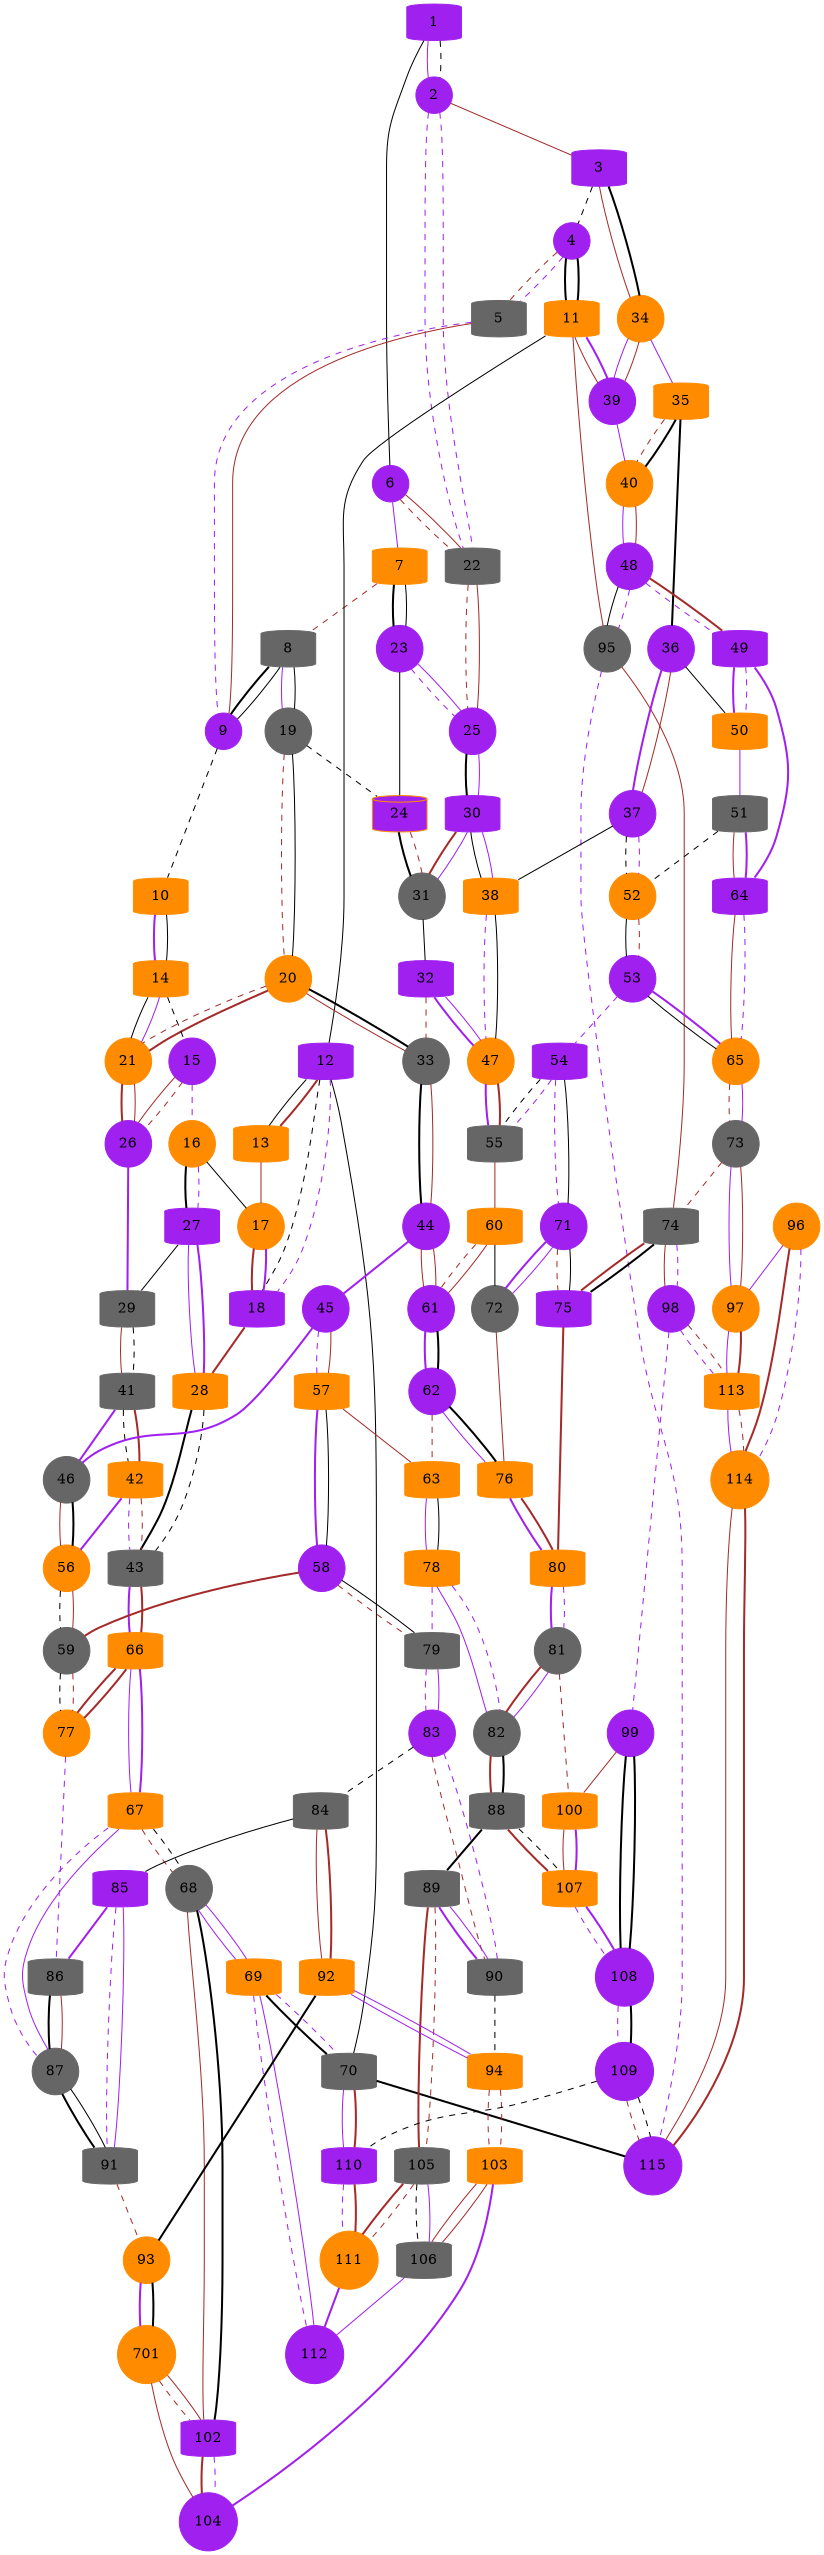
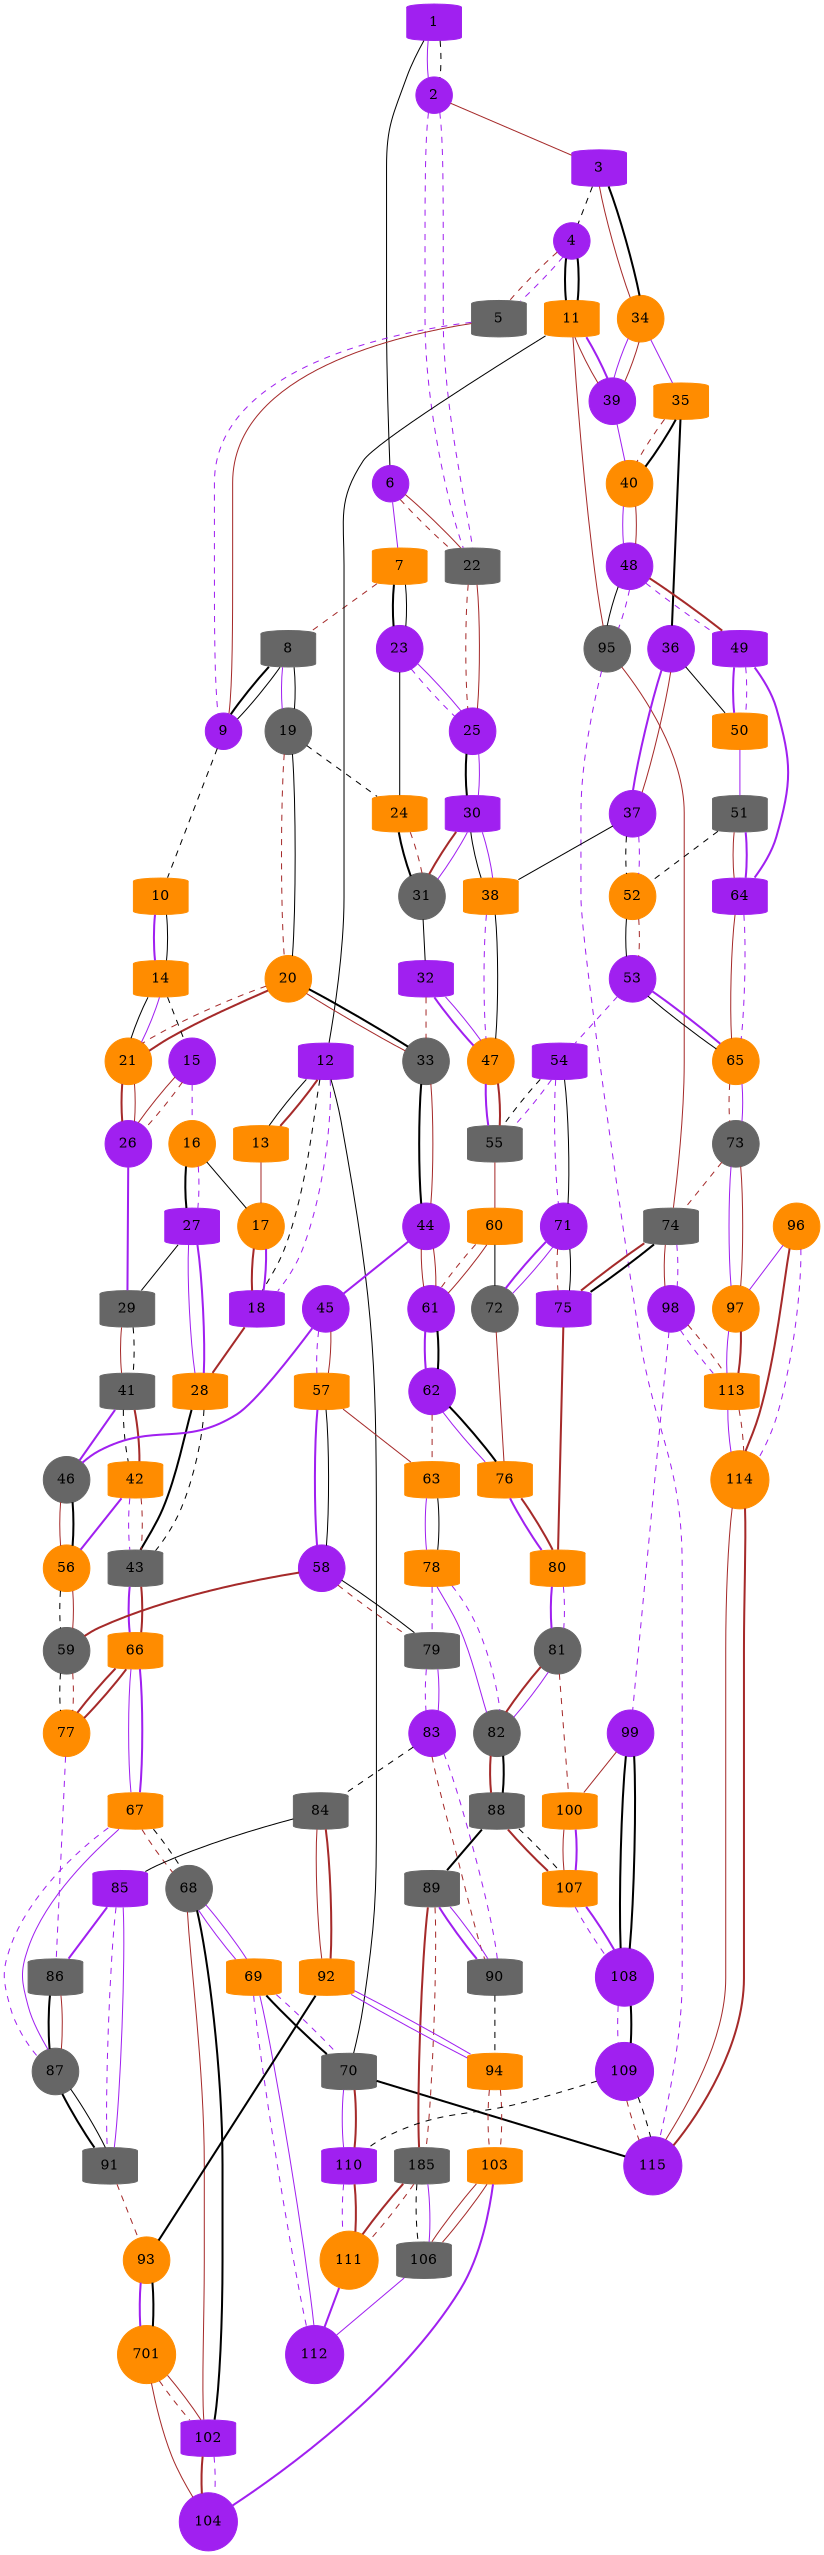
  graph {
    node [color=darkorange shape=cylinder style=filled]
    edge [color=purple style=solid]
    1 [color=purple]
    2 [color=purple shape=circle]
    6 [color=purple shape=circle]
    3 [color=purple]
    22 [color=gray40]
    7
    4 [color=purple shape=circle]
    34 [shape=circle]
    25 [color=purple shape=circle]
    5 [color=gray40]
    11
    39 [color=purple shape=circle]
    35
    9 [color=purple shape=circle]
    12 [color=purple]
    95 [color=gray40 shape=circle]
    10
    8 [color=gray40]
    23 [color=purple shape=circle]
    19 [color=gray40 shape=circle]
-   24 [fillcolor=purple]
+   24
    20 [shape=circle]
    14
    15 [color=purple shape=circle]
    21 [shape=circle]
    13
    18 [color=purple]
    70 [color=gray40]
    40 [shape=circle]
    115 [color=purple shape=circle]
    74 [color=gray40]
    17 [shape=circle]
    28
    110 [color=purple]
    16 [shape=circle]
    26 [color=purple shape=circle]
    27 [color=purple]
    29 [color=gray40]
    43 [color=gray40]
    33 [color=gray40 shape=circle]
    31 [color=gray40 shape=circle]
    44 [color=purple shape=circle]
    30 [color=purple]
    32 [color=purple]
    38
    41 [color=gray40]
    66
    42
    46 [color=gray40 shape=circle]
    47 [shape=circle]
    55 [color=gray40]
    45 [color=purple shape=circle]
    61 [color=purple shape=circle]
    36 [color=purple shape=circle]
    37 [color=purple shape=circle]
    50
    48 [color=purple shape=circle]
    52 [shape=circle]
    51 [color=gray40]
    53 [color=purple shape=circle]
    49 [color=purple]
    56 [shape=circle]
    59 [color=gray40 shape=circle]
    77 [shape=circle]
    67
    57
    62 [color=purple shape=circle]
    58 [color=purple shape=circle]
    63
    60
    64 [color=purple]
    65 [shape=circle]
    54 [color=purple]
    71 [color=purple shape=circle]
    73 [color=gray40 shape=circle]
    72 [color=gray40 shape=circle]
    75 [color=purple]
    79 [color=gray40]
    78
    83 [color=purple shape=circle]
    86 [color=gray40]
    76
    80
    82 [color=gray40 shape=circle]
    97 [shape=circle]
    68 [color=gray40 shape=circle]
    87 [color=gray40 shape=circle]
    69
    102 [color=purple]
    91 [color=gray40]
    112 [color=purple shape=circle]
    104 [color=purple shape=circle]
    111 [shape=circle]
    98 [color=purple shape=circle]
    113
    99 [color=purple shape=circle]
    81 [color=gray40 shape=circle]
    88 [color=gray40]
    84 [color=gray40]
    90 [color=gray40]
    100
    107
    89 [color=gray40]
    85 [color=purple]
    92
    94
    93 [shape=circle]
-   105 [color=gray40]
+   105 [color=gray40 label=185]
    108 [color=purple shape=circle]
    106 [color=gray40]
    103
    n112 [label=701 shape=circle]
    96 [shape=circle]
    114 [shape=circle]
    109 [color=purple shape=circle]
    1 -- 2
    1 -- 2 [color=black style=dashed]
    1 -- 6 [color=black]
    2 -- 3 [color=brown]
    2 -- 22 [style=dashed]
    2 -- 22 [style=dashed]
    6 -- 22 [color=brown style=dashed]
    6 -- 22 [color=brown]
    6 -- 7
    3 -- 4 [color=black style=dashed]
    3 -- 34 [color=brown]
    3 -- 34 [color=black style=bold]
    22 -- 25 [color=brown style=dashed]
    22 -- 25 [color=brown]
    7 -- 8 [color=brown style=dashed]
    7 -- 23 [color=black style=bold]
    7 -- 23 [color=black]
    4 -- 5 [color=brown style=dashed]
    4 -- 5 [style=dashed]
    4 -- 11 [color=black style=bold]
    4 -- 11 [color=black style=bold]
    34 -- 39
    34 -- 39 [color=brown]
    34 -- 35
    25 -- 30 [color=black style=bold]
    25 -- 30
    5 -- 9 [style=dashed]
    5 -- 9 [color=brown]
    11 -- 39 [color=brown]
    11 -- 39 [style=bold]
    11 -- 12 [color=black]
    11 -- 95 [color=brown]
    39 -- 40
    35 -- 40 [color=brown style=dashed]
    35 -- 40 [color=black style=bold]
    35 -- 36 [color=black style=bold]
    9 -- 10 [color=black style=dashed]
    12 -- 13 [color=black]
    12 -- 13 [color=brown style=bold]
    12 -- 18 [color=black style=dashed]
    12 -- 18 [style=dashed]
    12 -- 70 [color=black]
    95 -- 115 [style=dashed]
    95 -- 74 [color=brown]
    10 -- 14 [style=bold]
    10 -- 14 [color=black]
    8 -- 9 [color=black style=bold]
    8 -- 9 [color=black]
    8 -- 19
    8 -- 19 [color=black]
    23 -- 25 [style=dashed]
    23 -- 25
    23 -- 24 [color=black]
    19 -- 24 [color=black style=dashed]
    19 -- 20 [color=brown style=dashed]
    19 -- 20 [color=black]
    24 -- 31 [color=black style=bold]
    24 -- 31 [color=brown style=dashed]
    20 -- 21 [color=brown style=dashed]
    20 -- 21 [color=brown style=bold]
    20 -- 33 [color=brown]
    20 -- 33 [color=black style=bold]
    14 -- 15 [color=black style=dashed]
    14 -- 21 [color=black]
    14 -- 21
    15 -- 16 [style=dashed]
    15 -- 26 [color=brown]
    15 -- 26 [color=brown style=dashed]
    21 -- 26 [color=brown style=bold]
    21 -- 26 [color=brown]
    13 -- 17 [color=brown]
    18 -- 28 [color=brown style=bold]
    70 -- 115 [color=black style=bold]
    70 -- 110
    70 -- 110 [color=brown style=bold]
    40 -- 48
    40 -- 48 [color=brown]
    74 -- 75 [color=brown style=bold]
    74 -- 75 [color=black style=bold]
    74 -- 98 [color=brown]
    74 -- 98 [style=dashed]
    17 -- 18 [color=brown style=bold]
    17 -- 18 [style=bold]
    28 -- 43 [color=black style=bold]
    28 -- 43 [color=black style=dashed]
    110 -- 111 [style=dashed]
    110 -- 111 [color=brown style=bold]
    16 -- 17 [color=black]
    16 -- 27 [color=black style=bold]
    16 -- 27 [style=dashed]
    26 -- 29 [style=bold]
    27 -- 28
    27 -- 28 [style=bold]
    27 -- 29 [color=black]
    29 -- 41 [color=brown]
    29 -- 41 [color=black style=dashed]
    43 -- 66 [style=bold]
    43 -- 66 [color=brown style=bold]
    33 -- 44 [color=black style=bold]
    33 -- 44 [color=brown]
    31 -- 32 [color=black]
    44 -- 45 [style=bold]
    44 -- 61 [color=brown]
    44 -- 61 [color=brown]
    30 -- 31 [color=brown style=bold]
    30 -- 31
    30 -- 38 [color=black]
    30 -- 38
    32 -- 33 [color=brown style=dashed]
    32 -- 47 [style=bold]
    32 -- 47
    38 -- 47 [style=dashed]
    38 -- 47 [color=black]
    41 -- 42 [color=black style=dashed]
    41 -- 42 [color=brown style=bold]
    41 -- 46 [style=bold]
    66 -- 77 [color=brown style=bold]
    66 -- 77 [color=brown style=bold]
    66 -- 67
    66 -- 67 [style=bold]
    42 -- 43 [style=dashed]
    42 -- 43 [color=brown style=dashed]
    42 -- 56 [style=bold]
    46 -- 56 [color=brown]
    46 -- 56 [color=black style=bold]
    47 -- 55 [style=bold]
    47 -- 55 [color=brown style=bold]
    55 -- 60 [color=brown]
    45 -- 46 [style=bold]
    45 -- 57 [style=dashed]
    45 -- 57 [color=brown]
    61 -- 62 [style=bold]
    61 -- 62 [color=black style=bold]
    36 -- 37 [style=bold]
    36 -- 37 [color=brown]
    36 -- 50 [color=black]
    37 -- 38 [color=black]
    37 -- 52 [color=black style=dashed]
    37 -- 52 [style=dashed]
    50 -- 51
    48 -- 95 [color=black]
    48 -- 95 [style=dashed]
    48 -- 49 [style=dashed]
    48 -- 49 [color=brown style=bold]
    52 -- 53 [color=black]
    52 -- 53 [color=brown style=dashed]
    51 -- 52 [color=black style=dashed]
    51 -- 64 [color=brown]
    51 -- 64 [style=bold]
    53 -- 65 [color=black]
    53 -- 65 [style=bold]
    53 -- 54 [style=dashed]
    49 -- 50 [style=bold]
    49 -- 50 [style=dashed]
    49 -- 64 [style=bold]
    56 -- 59 [color=black style=dashed]
    56 -- 59 [color=brown]
    59 -- 77 [color=black style=dashed]
    59 -- 77 [color=brown style=dashed]
    77 -- 86 [style=dashed]
    67 -- 68 [color=brown style=dashed]
    67 -- 68 [color=black style=dashed]
    67 -- 87 [style=dashed]
    67 -- 87
    57 -- 58 [style=bold]
    57 -- 58 [color=black]
    57 -- 63 [color=brown]
    62 -- 63 [color=brown style=dashed]
    62 -- 76
    62 -- 76 [color=black style=bold]
    58 -- 59 [color=brown style=bold]
    58 -- 79 [color=brown style=dashed]
    58 -- 79 [color=black]
    63 -- 78
    63 -- 78 [color=black]
    60 -- 61 [color=brown style=dashed]
    60 -- 61 [color=brown]
    60 -- 72 [color=black]
    64 -- 65 [color=brown]
    64 -- 65 [style=dashed]
    65 -- 73 [color=brown style=dashed]
    65 -- 73
    54 -- 55 [color=black style=dashed]
    54 -- 55 [style=dashed]
    54 -- 71 [style=dashed]
    54 -- 71 [color=black]
    71 -- 72 [style=bold]
    71 -- 72
    71 -- 75 [color=brown style=dashed]
    71 -- 75 [color=black]
    73 -- 74 [color=brown style=dashed]
    73 -- 97
    73 -- 97 [color=brown]
    72 -- 76 [color=brown]
    75 -- 80 [color=brown style=bold]
    79 -- 83 [style=dashed]
    79 -- 83
    78 -- 79 [style=dashed]
    78 -- 82
    78 -- 82 [style=dashed]
    83 -- 84 [color=black style=dashed]
    83 -- 90 [color=brown style=dashed]
    83 -- 90 [style=dashed]
    86 -- 87 [color=black style=bold]
    86 -- 87 [color=brown]
    76 -- 80 [style=bold]
    76 -- 80 [color=brown style=bold]
    80 -- 81 [style=bold]
    80 -- 81 [style=dashed]
    82 -- 88 [color=brown style=bold]
    82 -- 88 [color=black style=bold]
    97 -- 113
    97 -- 113 [color=brown style=bold]
    68 -- 69
    68 -- 69
    68 -- 102 [color=brown]
    68 -- 102 [color=black style=bold]
    87 -- 91 [color=black style=bold]
    87 -- 91 [color=black]
    69 -- 70 [color=black style=bold]
    69 -- 70 [style=dashed]
    69 -- 112 [style=dashed]
    69 -- 112
    102 -- 104 [color=brown style=bold]
    102 -- 104 [style=dashed]
    91 -- 93 [color=brown style=dashed]
    111 -- 112 [style=bold]
    98 -- 113 [style=dashed]
    98 -- 113 [color=brown style=dashed]
    98 -- 99 [style=dashed]
    113 -- 114
    113 -- 114 [color=brown style=dashed]
    99 -- 100 [color=brown]
    99 -- 108 [color=black style=bold]
    99 -- 108 [color=black style=bold]
    81 -- 82 [color=brown style=bold]
    81 -- 82
    81 -- 100 [color=brown style=dashed]
    88 -- 107 [color=brown style=bold]
    88 -- 107 [color=black style=dashed]
    88 -- 89 [color=black style=bold]
    84 -- 85 [color=black]
    84 -- 92 [color=brown]
    84 -- 92 [color=brown style=bold]
    90 -- 94 [color=black style=dashed]
    100 -- 107 [color=brown]
    100 -- 107 [style=bold]
    107 -- 108 [style=dashed]
    107 -- 108 [style=bold]
    89 -- 90 [style=bold]
    89 -- 90
    89 -- 105 [color=brown style=bold]
    89 -- 105 [color=brown style=dashed]
    85 -- 86 [style=bold]
    85 -- 91 [style=dashed]
    85 -- 91
    92 -- 94
    92 -- 94
    92 -- 93 [color=black style=bold]
    94 -- 103 [color=brown style=dashed]
    94 -- 103 [color=brown style=dashed]
    93 -- n112 [style=bold]
    93 -- n112 [color=black style=bold]
    105 -- 111 [color=brown style=bold]
    105 -- 111 [color=brown style=dashed]
    105 -- 106 [color=black style=dashed]
    105 -- 106
    108 -- 109 [style=dashed]
    108 -- 109 [color=black style=bold]
    106 -- 112
    103 -- 104 [style=bold]
    103 -- 106 [color=brown]
    103 -- 106 [color=brown]
    n112 -- 102 [color=brown style=dashed]
    n112 -- 102 [color=brown]
    n112 -- 104 [color=brown]
    96 -- 97
    96 -- 114 [color=brown style=bold]
    96 -- 114 [style=dashed]
    114 -- 115 [color=brown]
    114 -- 115 [color=brown style=bold]
    109 -- 115 [color=brown style=dashed]
    109 -- 115 [color=black style=dashed]
    109 -- 110 [color=black style=dashed]
  }
